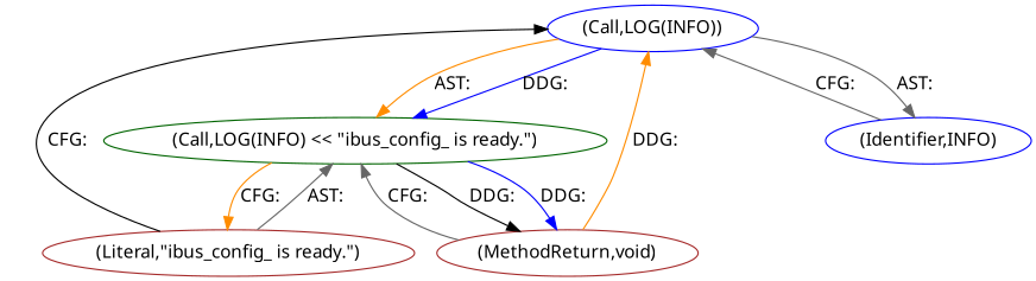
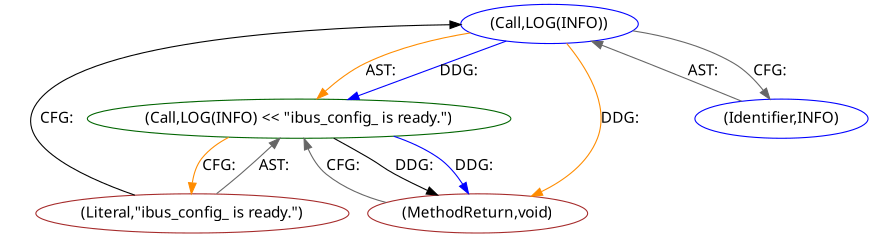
  digraph {
    fontname="Noto Sans"
    node [color=blue fontname="Noto Sans"]
    edge [color=gray40 fontname="Noto Sans"]
    n1 [label="(Call,LOG(INFO))"]
    n2 [color=darkgreen label="(Call,LOG(INFO) << \"ibus_config_ is ready.\")"]
    n3 [color=brown label="(MethodReturn,void)"]
    n4 [label="(Identifier,INFO)"]
    n5 [color=brown label="(Literal,\"ibus_config_ is ready.\")"]
    n1 -> n2 [color=darkorange label="AST: "]
    n1 -> n2 [color=blue label="DDG: "]
-   n3 -> n1 [color=darkorange label="DDG: "]
-   n1 -> n4 [label="AST: "]
+   n1 -> n3 [color=darkorange label="DDG: "]
+   n1 -> n4 [label="CFG: "]
    n2 -> n3 [color=black label="DDG: "]
    n2 -> n3 [color=blue label="DDG: "]
    n2 -> n5 [color=darkorange label="CFG: "]
    n3 -> n2 [label="CFG: "]
-   n4 -> n1 [label="CFG: "]
+   n4 -> n1 [label="AST: "]
    n5 -> n1 [color=black label="CFG: "]
    n5 -> n2 [label="AST: "]
  }
